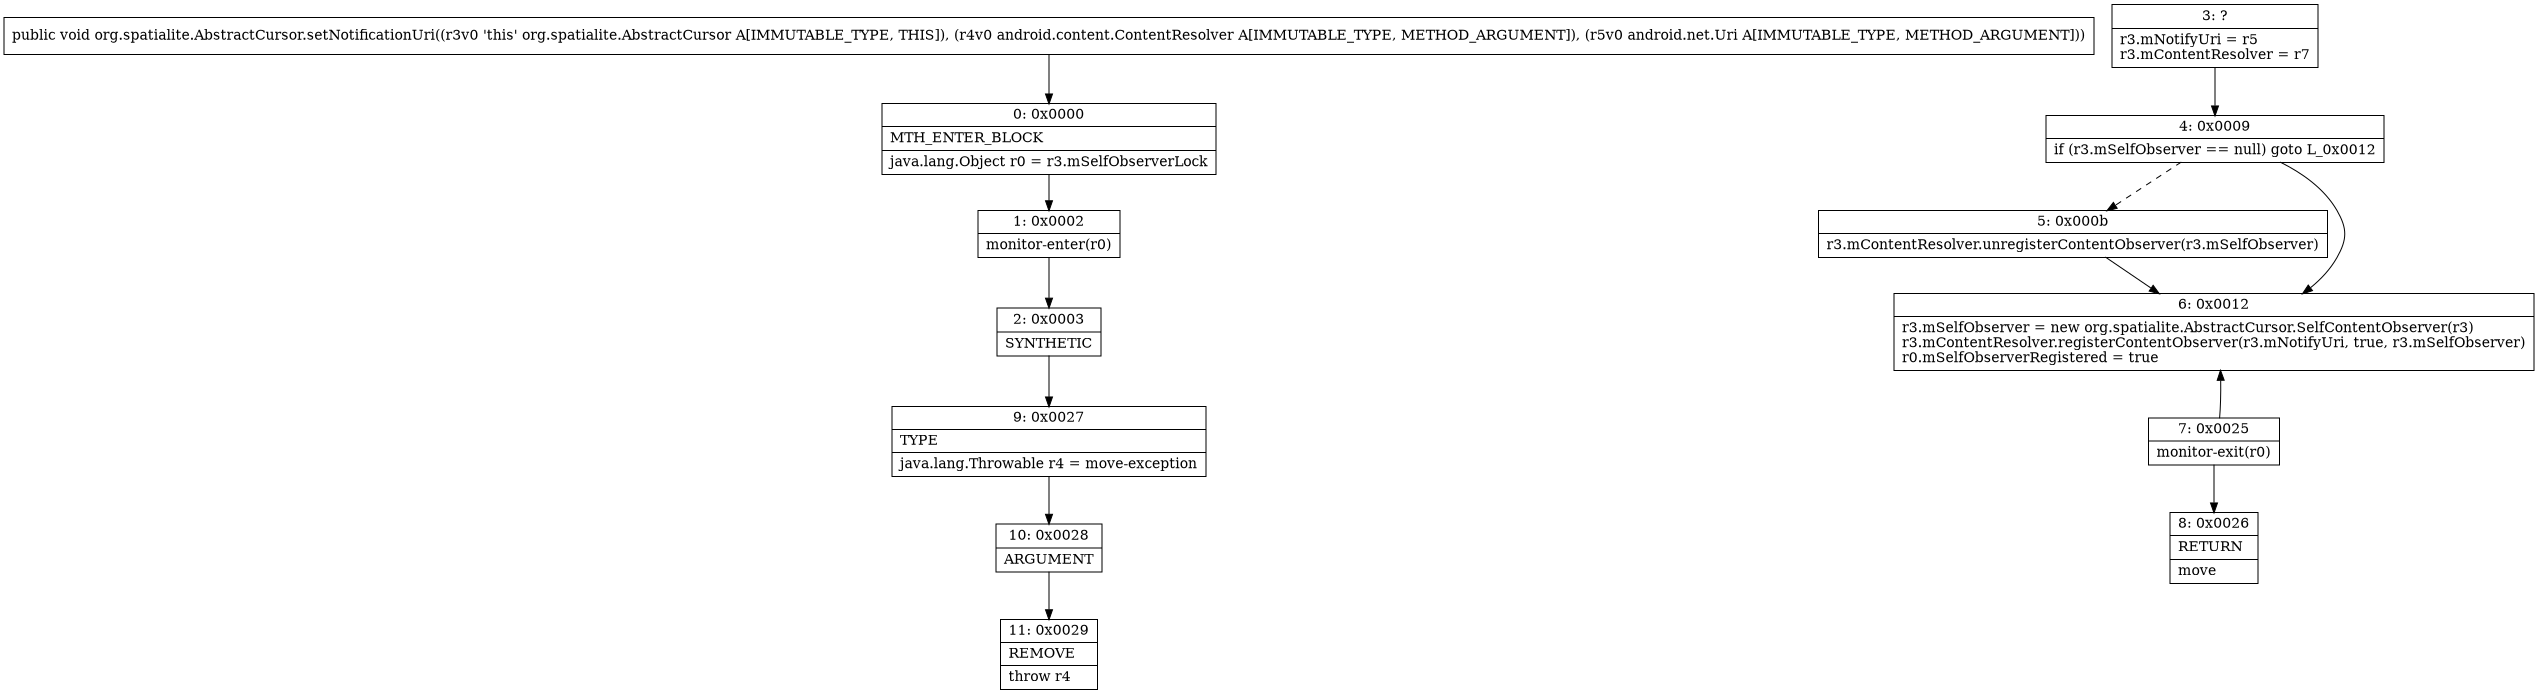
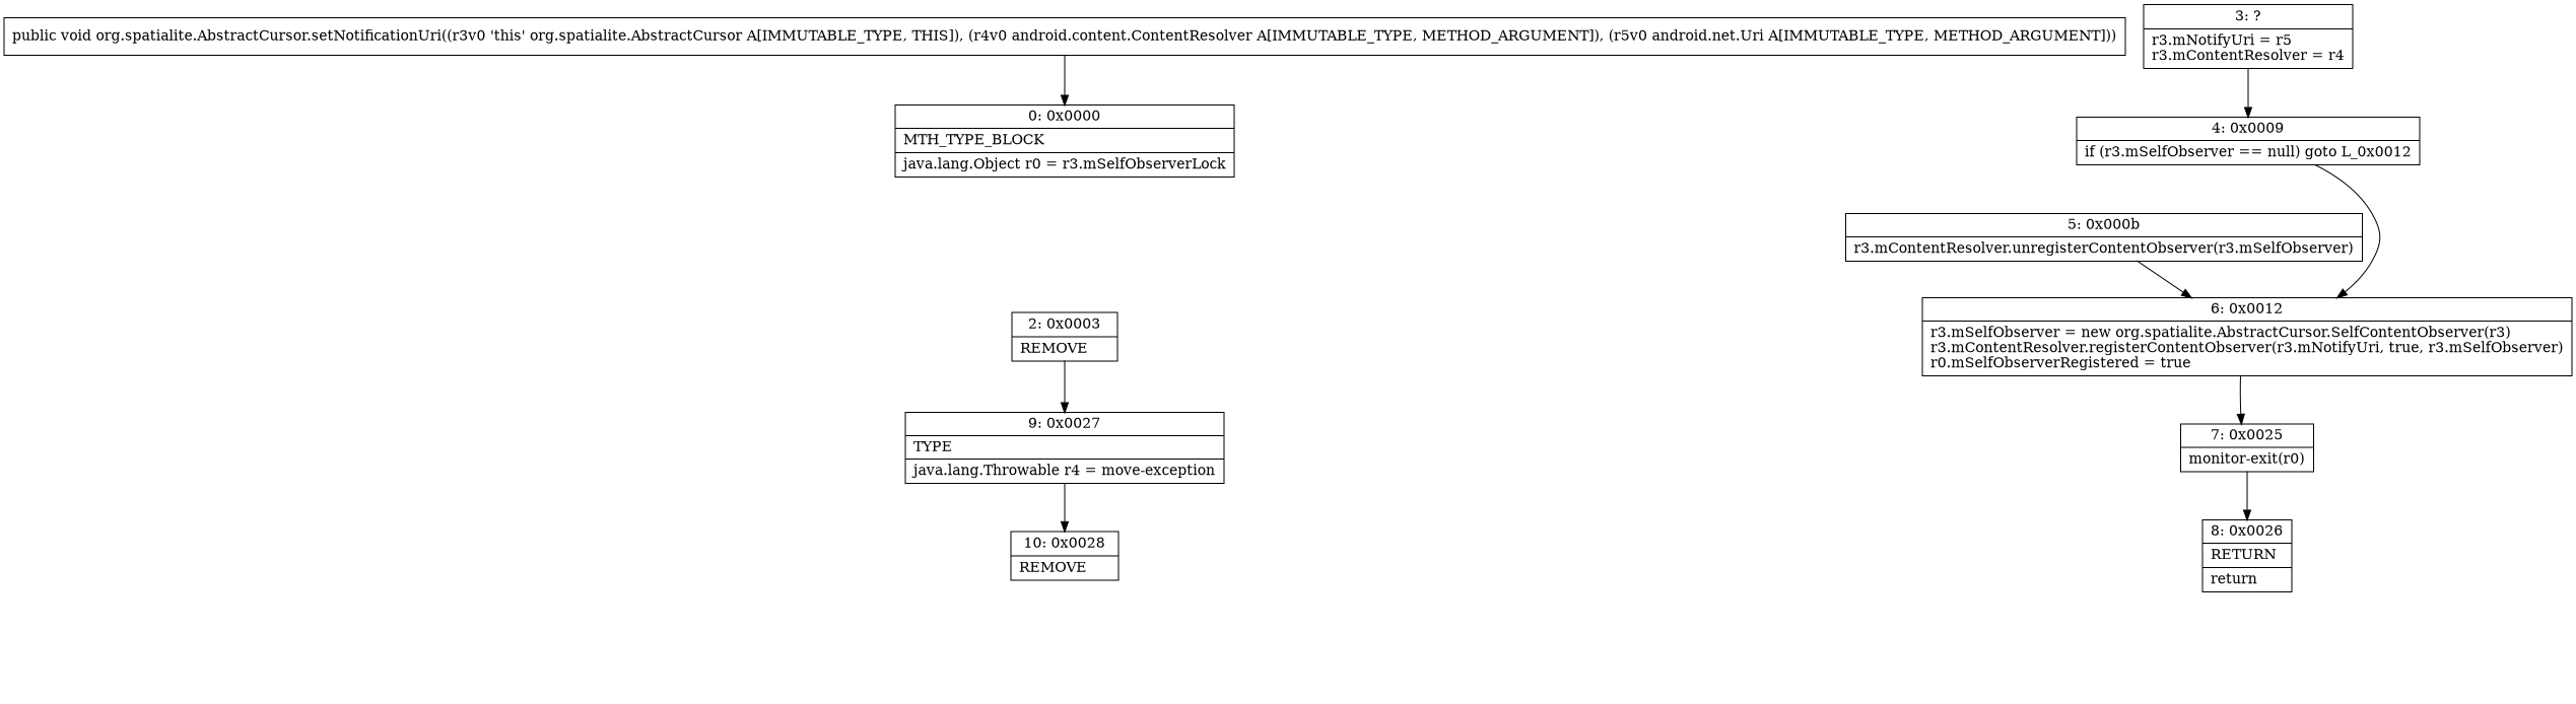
  digraph {
    node [shape=record]
-   n1 [label="{0\:\ 0x0000|MTH_ENTER_BLOCK\l|java.lang.Object r0 = r3.mSelfObserverLock\l}"]
-   n2 [label="{1\:\ 0x0002|monitor\-enter(r0)\l}"]
-   n3 [label="{2\:\ 0x0003|SYNTHETIC\l}"]
+   n1 [label="{0\:\ 0x0000|MTH_TYPE_BLOCK\l|java.lang.Object r0 = r3.mSelfObserverLock\l}"]
+   n3 [label="{2\:\ 0x0003|REMOVE\l}"]
    n4 [label="{9\:\ 0x0027|TYPE\l|java.lang.Throwable r4 = move\-exception\l}"]
-   n5 [label="{3\:\ ?|r3.mNotifyUri = r5\lr3.mContentResolver = r7\l}"]
+   n5 [label="{3\:\ ?|r3.mNotifyUri = r5\lr3.mContentResolver = r4\l}"]
    n6 [label="{4\:\ 0x0009|if (r3.mSelfObserver == null) goto L_0x0012\l}"]
-   n7 [label="{10\:\ 0x0028|ARGUMENT\l}"]
+   n7 [label="{10\:\ 0x0028|REMOVE\l}"]
    n8 [label="{5\:\ 0x000b|r3.mContentResolver.unregisterContentObserver(r3.mSelfObserver)\l}"]
    n9 [label="{6\:\ 0x0012|r3.mSelfObserver = new org.spatialite.AbstractCursor.SelfContentObserver(r3)\lr3.mContentResolver.registerContentObserver(r3.mNotifyUri, true, r3.mSelfObserver)\lr0.mSelfObserverRegistered = true\l}"]
    n10 [label="{7\:\ 0x0025|monitor\-exit(r0)\l}"]
-   n11 [label="{8\:\ 0x0026|RETURN\l|move\l}"]
-   n12 [label="{11\:\ 0x0029|REMOVE\l|throw r4\l}"]
+   n11 [label="{8\:\ 0x0026|RETURN\l|return\l}"]
    n13 [label="{public void org.spatialite.AbstractCursor.setNotificationUri((r3v0 'this' org.spatialite.AbstractCursor A[IMMUTABLE_TYPE, THIS]), (r4v0 android.content.ContentResolver A[IMMUTABLE_TYPE, METHOD_ARGUMENT]), (r5v0 android.net.Uri A[IMMUTABLE_TYPE, METHOD_ARGUMENT])) }"]
-   n1 -> n2
-   n2 -> n3
    n3 -> n4
    n4 -> n7
    n5 -> n6
-   n6 -> n8 [style=dashed]
    n6 -> n9
-   n7 -> n12
    n8 -> n9
-   n10 -> n9
+   n9 -> n10
    n10 -> n11
    n13 -> n1
  }
